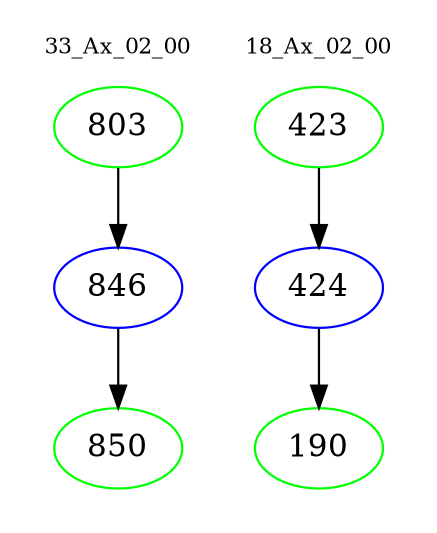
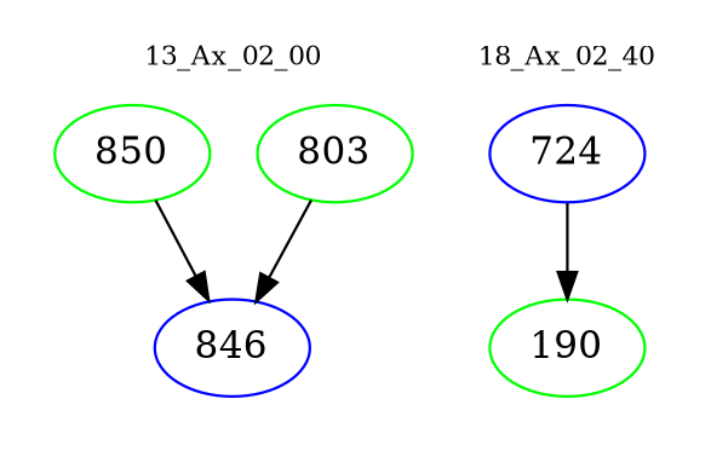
  digraph {
    node [color=green]
    edge [color=black]
    n1 [label=803]
    n2 [color=blue label=846]
    n3 [label=850]
-   n4 [label=423]
-   n5 [color=blue label=424]
+   n5 [color=blue label=724]
    n6 [label=190]
    subgraph cluster_1 {
      color=white
      fontsize=10
-     label="33_Ax_02_00"
+     label="13_Ax_02_00"
      n1
      n2
      n3
    }
    subgraph cluster_2 {
      color=white
      fontsize=10
-     label="18_Ax_02_00"
-     n4
+     label="18_Ax_02_40"
      n5
      n6
    }
    n1 -> n2
-   n2 -> n3
-   n4 -> n5
+   n3 -> n2
    n5 -> n6
  }
